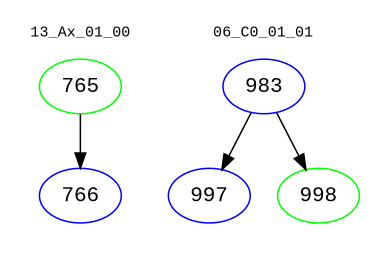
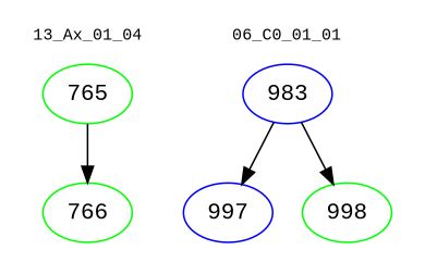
  digraph {
    fontname="Liberation Mono"
    node [color=blue fontname="Liberation Mono"]
    edge [color=black fontname="Liberation Mono"]
    n1 [color=green label=765]
-   n2 [label=766]
+   n2 [color=green label=766]
    n3 [label=983]
    n4 [label=997]
    n5 [color=green label=998]
    subgraph cluster_1 {
      color=white
      fontsize=10
-     label="13_Ax_01_00"
+     label="13_Ax_01_04"
      n1
      n2
    }
    subgraph cluster_2 {
      color=white
      fontsize=10
      label="06_C0_01_01"
      n3
      n4
      n5
    }
    n1 -> n2
    n3 -> n4
    n3 -> n5
  }
